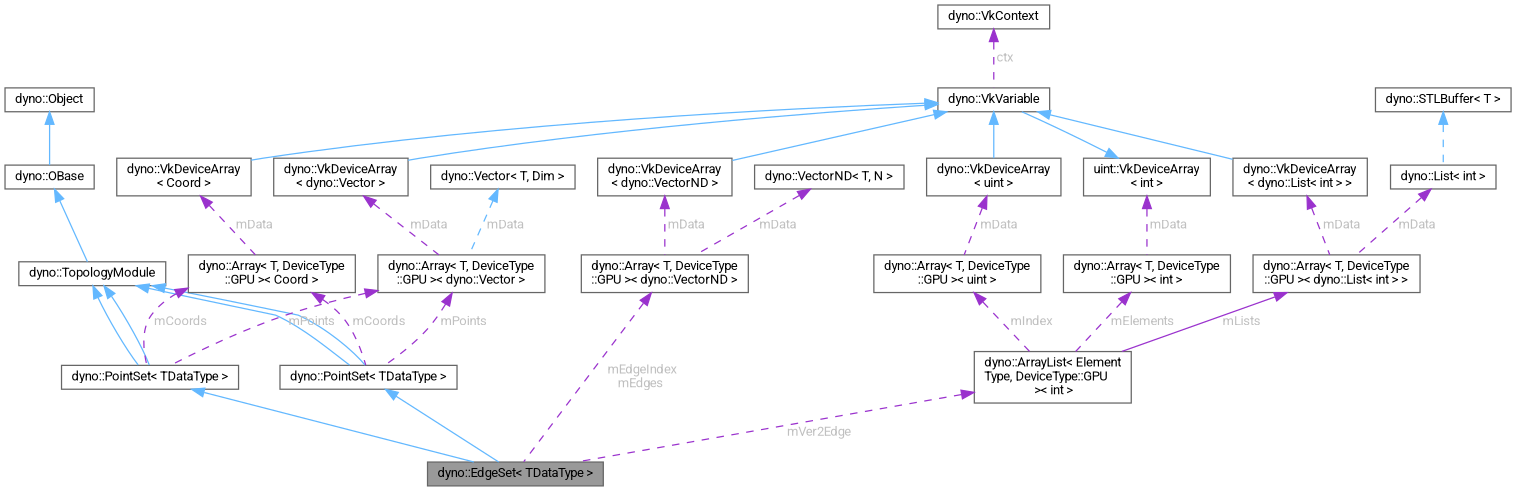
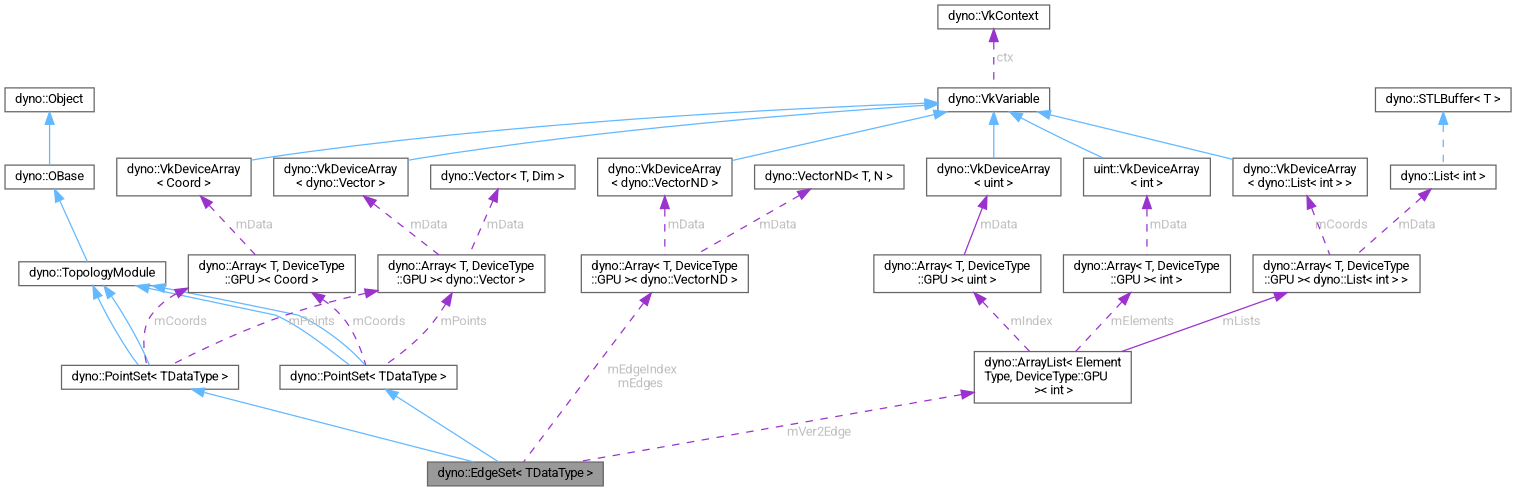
  digraph {
    fontname=Roboto
    rankdir=TB
    node [color=gray40 fillcolor=white fontname=Roboto fontsize=10 shape=box style=filled]
    edge [color=darkorchid3 dir=back fontname=Roboto fontsize=10 labelfontname=Helvetica labelfontsize=10 style=dashed fontcolor=grey]
    n1 [fillcolor=grey60 fontcolor=black height=0.2 label="dyno::EdgeSet\< TDataType \>" width=0.4]
    n2 [height=0.2 label="dyno::PointSet\< TDataType \>" width=0.4]
    n3 [height=0.2 label="dyno::TopologyModule" width=0.4]
    n4 [height=0.2 label="dyno::PointSet\< TDataType \>" width=0.4]
    n5 [height=0.2 label="dyno::OBase" width=0.4]
    n6 [height=0.2 label="dyno::Object" width=0.4]
    n7 [height=0.2 label="dyno::Array\< T, DeviceType\l::GPU \>\< Coord \>" width=0.4]
    n8 [height=0.2 label="dyno::VkDeviceArray\l\< Coord \>" width=0.4]
    n9 [height=0.2 label="dyno::VkVariable" width=0.4]
    n10 [height=0.2 label="dyno::VkDeviceArray\l\< dyno::Vector \>" width=0.4]
    n11 [height=0.2 label="dyno::VkDeviceArray\l\< dyno::VectorND \>" width=0.4]
    n12 [height=0.2 label="dyno::VkDeviceArray\l\< uint \>" width=0.4]
    n13 [height=0.2 label="uint::VkDeviceArray\l\< int \>" width=0.4]
    n14 [height=0.2 label="dyno::VkDeviceArray\l\< dyno::List\< int \> \>" width=0.4]
    n15 [height=0.2 label="dyno::Array\< T, DeviceType\l::GPU \>\< dyno::Vector \>" width=0.4]
    n16 [height=0.2 label="dyno::Array\< T, DeviceType\l::GPU \>\< dyno::VectorND \>" width=0.4]
    n17 [height=0.2 label="dyno::Array\< T, DeviceType\l::GPU \>\< uint \>" width=0.4]
    n18 [height=0.2 label="dyno::Array\< T, DeviceType\l::GPU \>\< int \>" width=0.4]
    n19 [height=0.2 label="dyno::Array\< T, DeviceType\l::GPU \>\< dyno::List\< int \> \>" width=0.4]
    n20 [height=0.2 label="dyno::VkContext" width=0.4]
    n21 [height=0.2 label="dyno::Vector\< T, Dim \>" width=0.4]
    n22 [height=0.2 label="dyno::VectorND\< T, N \>" width=0.4]
    n23 [height=0.2 label="dyno::ArrayList\< Element\lType, DeviceType::GPU\l \>\< int \>" width=0.4]
    n24 [height=0.2 label="dyno::List\< int \>" width=0.4]
    n25 [height=0.2 label="dyno::STLBuffer\< T \>" width=0.4]
    n2 -> n1 [color=steelblue1 style=solid fontcolor=""]
    n3 -> n2 [color=steelblue1 style=solid fontcolor=""]
    n3 -> n2 [color=steelblue1 style=solid fontcolor=""]
    n3 -> n4 [color=steelblue1 style=solid fontcolor=""]
    n3 -> n4 [color=steelblue1 style=solid fontcolor=""]
    n4 -> n1 [color=steelblue1 style=solid fontcolor=""]
    n5 -> n3 [color=steelblue1 style=solid fontcolor=""]
    n6 -> n5 [color=steelblue1 style=solid fontcolor=""]
    n7 -> n2 [label=" mCoords"]
    n7 -> n4 [label=" mCoords"]
    n8 -> n7 [label=" mData"]
    n9 -> n8 [color=steelblue1 style=solid fontcolor=""]
    n9 -> n10 [color=steelblue1 style=solid fontcolor=""]
    n9 -> n11 [color=steelblue1 style=solid fontcolor=""]
    n9 -> n12 [color=steelblue1 style=solid fontcolor=""]
-   n13 -> n9 [color=steelblue1 style=solid fontcolor=""]
+   n9 -> n13 [color=steelblue1 style=solid fontcolor=""]
    n9 -> n14 [color=steelblue1 style=solid fontcolor=""]
    n10 -> n15 [label=" mData"]
    n11 -> n16 [label=" mData"]
-   n12 -> n17 [label=" mData"]
+   n12 -> n17 [label=" mData" style=solid]
    n13 -> n18 [label=" mData"]
-   n14 -> n19 [label=" mData"]
+   n14 -> n19 [label=" mCoords"]
    n15 -> n2 [label=" mPoints"]
    n15 -> n4 [label=" mPoints"]
    n16 -> n1 [label=" mEdgeIndex\nmEdges"]
    n17 -> n23 [label=" mIndex"]
    n18 -> n23 [label=" mElements"]
    n19 -> n23 [label=" mLists" style=solid]
    n20 -> n9 [label=" ctx"]
-   n21 -> n15 [color=steelblue1 label=" mData"]
+   n21 -> n15 [label=" mData"]
    n22 -> n16 [label=" mData"]
    n23 -> n1 [label=" mVer2Edge"]
    n24 -> n19 [label=" mData"]
    n25 -> n24 [color=steelblue1 fontcolor=""]
  }
